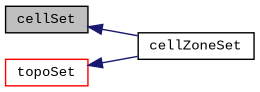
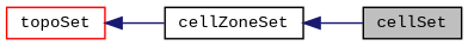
  digraph {
    fontname="Liberation Mono"
    rankdir=LR
    node [color=black fontname="Liberation Mono" fontsize=10 shape=record]
    edge [color=midnightblue dir=back fontname="Liberation Mono" fontsize=10 labelfontname=Helvetica labelfontsize=10 style=solid]
    n1 [fillcolor=grey75 fontcolor=black height=0.2 label=cellSet style=filled width=0.4]
    n2 [height=0.2 label=cellZoneSet width=0.4]
    n3 [color=red height=0.2 label=topoSet width=0.4]
-   n1 -> n2
+   n2 -> n1
    n3 -> n2
  }
